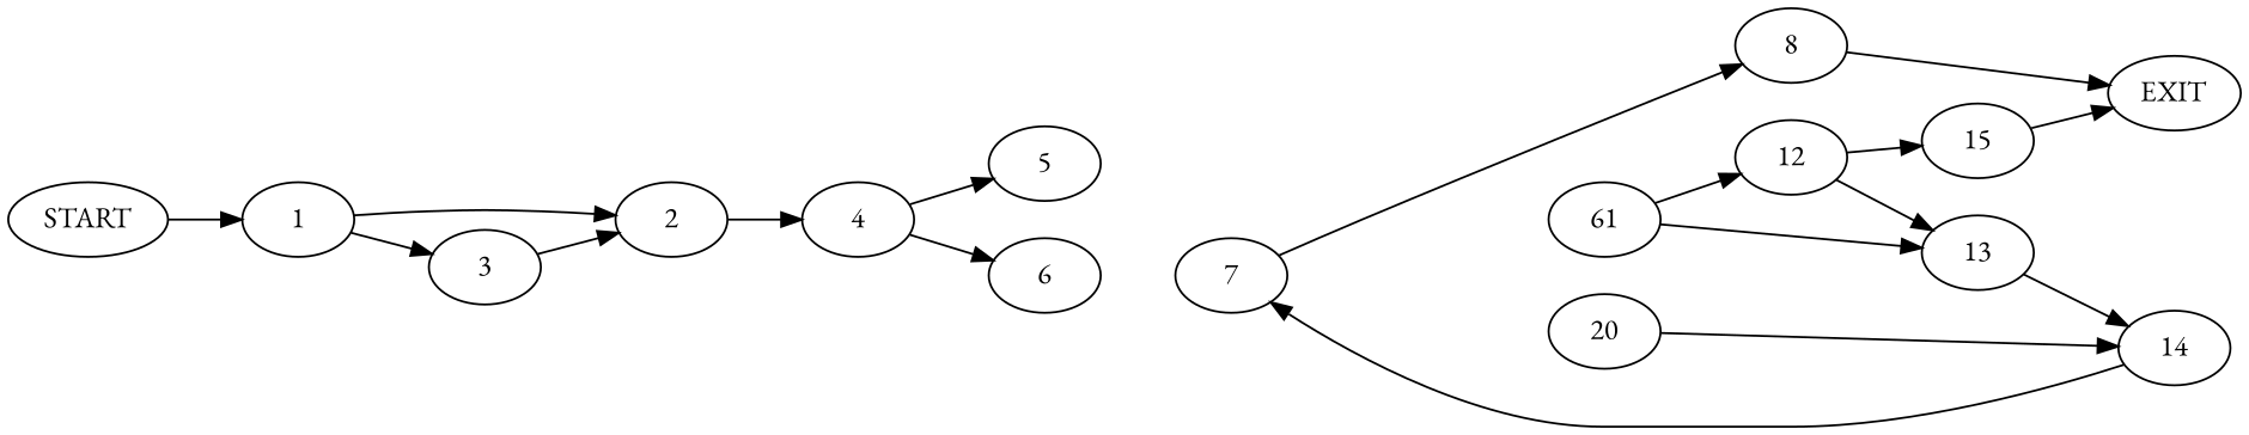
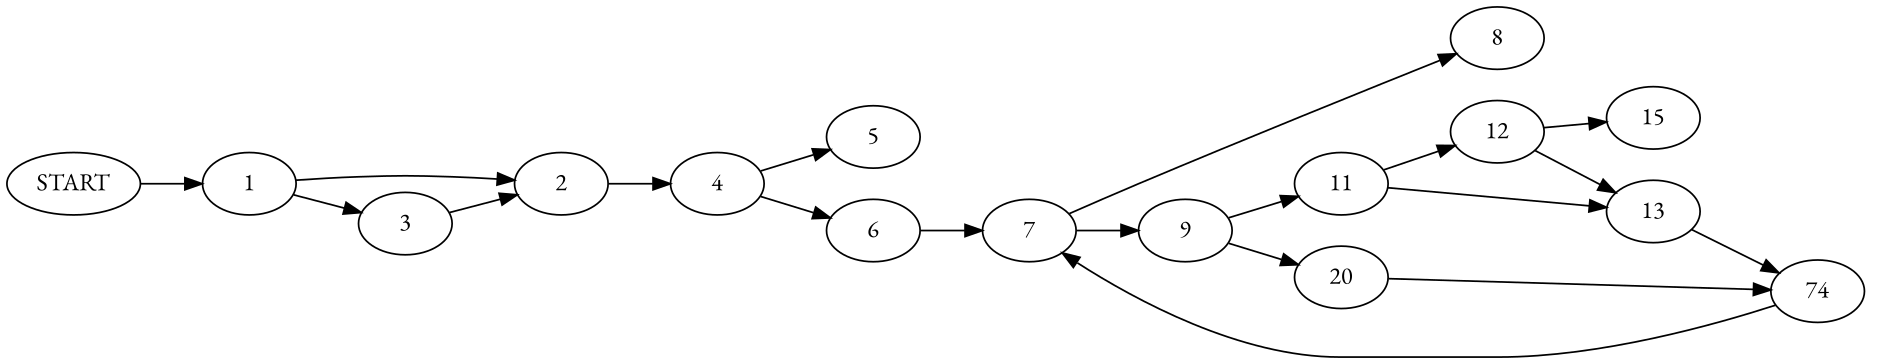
  digraph {
    fontname="EB Garamond"
    rankdir=LR
    node [fontname="EB Garamond"]
    edge [fontname="EB Garamond"]
    n1 [label=START]
    1
    2
    3
-   n5 [label=EXIT]
    4
    5
    6
    7
    8
+   9
    n12 [label=20]
-   11 [label=61]
-   14
+   11
+   14 [label=74]
    12
    13
    15
    n1 -> 1
    1 -> 2
    1 -> 3
    2 -> 4
    3 -> 2
    4 -> 5
    4 -> 6
+   6 -> 7
    7 -> 8
-   8 -> n5
+   7 -> 9
+   9 -> n12
+   9 -> 11
    n12 -> 14
    11 -> 12
    11 -> 13
    14 -> 7
    12 -> 13
    12 -> 15
    13 -> 14
-   15 -> n5
  }
